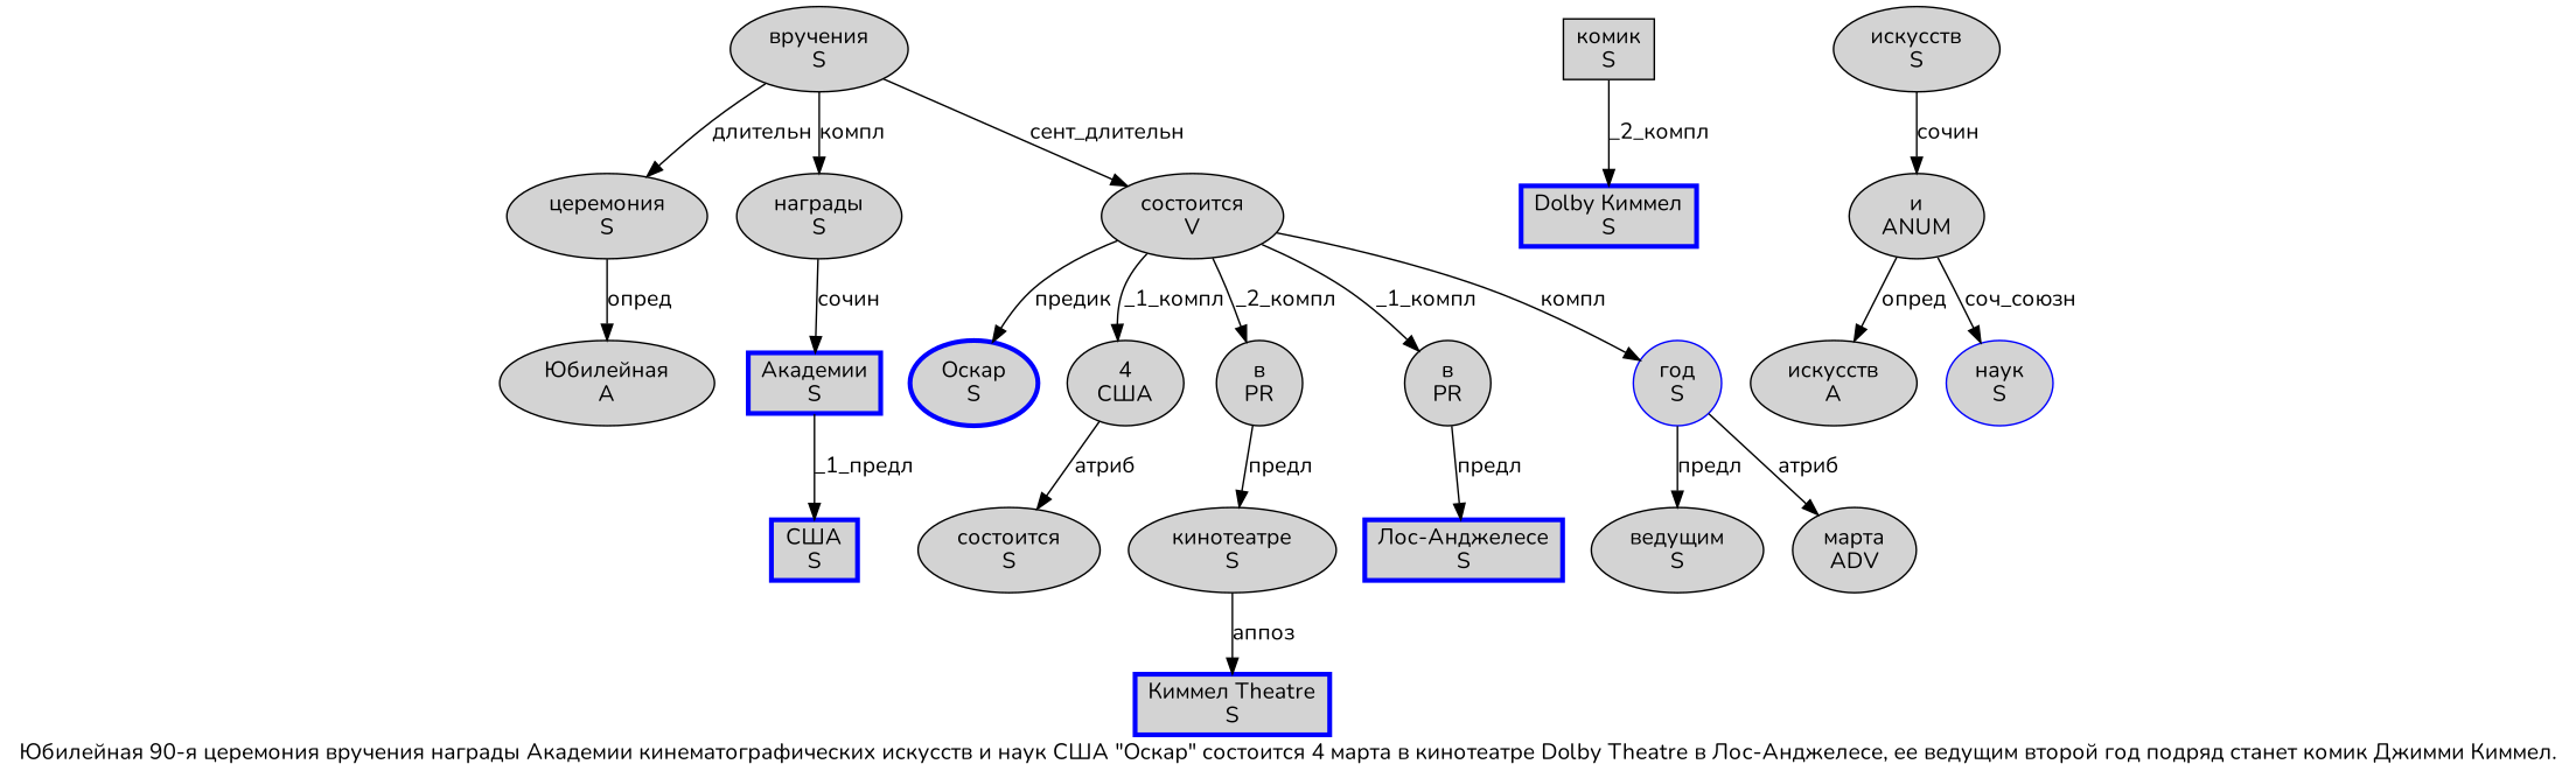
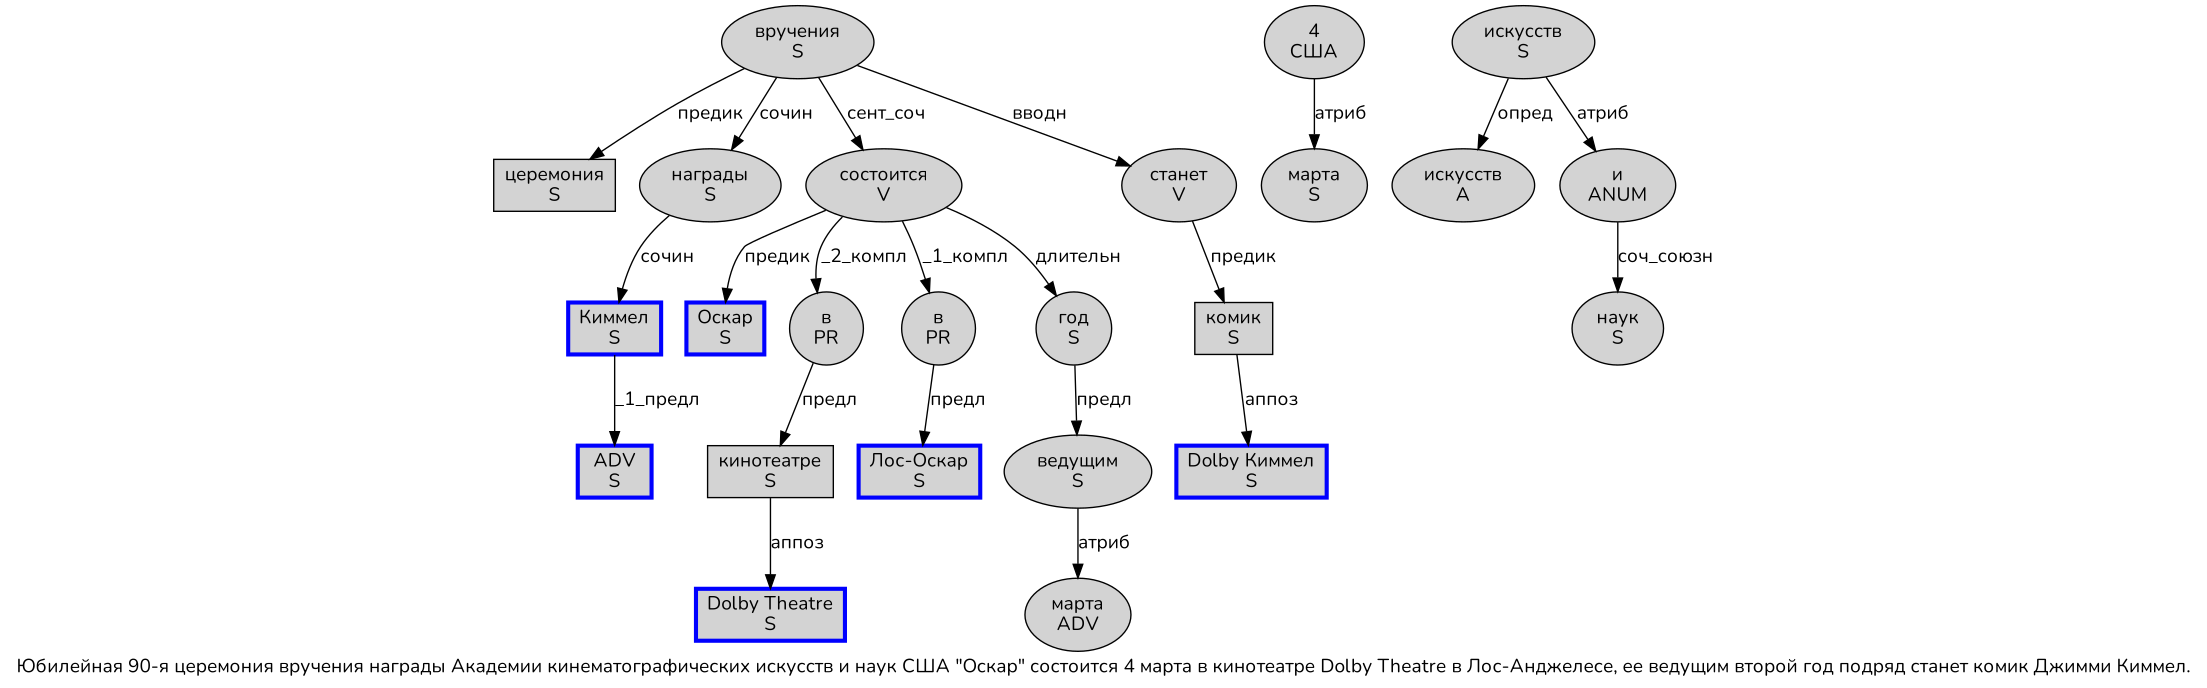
  digraph {
    fontname=Nunito
    label="Юбилейная 90-я церемония вручения награды Академии кинематографических искусств и наук США \"Оскар\" состоится 4 марта в кинотеатре Dolby Theatre в Лос-Анджелесе, ее ведущим второй год подряд станет комик Джимми Киммел."
    node [fillcolor=lightgray fontname=Nunito penwidth=1 shape=ellipse style=filled]
    edge [fontname=Nunito]
-   n1 [label="Юбилейная\nA"]
-   n2 [label="церемония\nS"]
+   n2 [label="церемония\nS" shape=box]
    n3 [label="вручения\nS"]
    n4 [label="награды\nS"]
    n5 [label="состоится\nV"]
-   n7 [color=blue label="Академии\nS" penwidth=3 shape=box]
-   n8 [color=blue label="Оскар\nS" penwidth=3]
+   n6 [label="станет\nV"]
+   n7 [color=blue label="Киммел\nS" penwidth=3 shape=box]
+   n8 [color=blue label="Оскар\nS" penwidth=3 shape=box]
    n9 [label="4\nСША"]
    n10 [label="в\nPR"]
    n11 [label="в\nPR"]
-   n12 [label="год\nS" color=blue]
+   n12 [label="год\nS"]
    n13 [label="комик\nS" shape=box]
-   n14 [color=blue label="США\nS" penwidth=3 shape=box]
+   n14 [color=blue label="ADV\nS" penwidth=3 shape=box]
    n15 [label="искусств\nS"]
    n16 [label="искусств\nA"]
    n17 [label="и\nANUM"]
-   n18 [label="наук\nS" color=blue]
-   n19 [label="состоится\nS"]
-   n20 [label="кинотеатре\nS"]
-   n21 [color=blue label="Лос-Анджелесе\nS" penwidth=3 shape=box]
+   n18 [label="наук\nS"]
+   n19 [label="марта\nS"]
+   n20 [label="кинотеатре\nS" shape=box]
+   n21 [color=blue label="Лос-Оскар\nS" penwidth=3 shape=box]
    n22 [label="ведущим\nS"]
    n23 [label="марта\nADV"]
-   n24 [color=blue label="Киммел Theatre\nS" penwidth=3 shape=box]
+   n24 [color=blue label="Dolby Theatre\nS" penwidth=3 shape=box]
    n25 [color=blue label="Dolby Киммел\nS" penwidth=3 shape=box]
-   n2 -> n1 [label="опред"]
-   n3 -> n2 [label="длительн"]
-   n3 -> n4 [label="компл"]
-   n3 -> n5 [label="сент_длительн"]
+   n3 -> n2 [label="предик"]
+   n3 -> n4 [label="сочин"]
+   n3 -> n5 [label="сент_соч"]
+   n3 -> n6 [label="вводн"]
    n4 -> n7 [label="сочин"]
    n5 -> n8 [label="предик"]
-   n5 -> n9 [label="_1_компл"]
    n5 -> n10 [label="_2_компл"]
    n5 -> n11 [label="_1_компл"]
-   n5 -> n12 [label="компл"]
+   n5 -> n12 [label="длительн"]
+   n6 -> n13 [label="предик"]
    n7 -> n14 [label="_1_предл"]
    n9 -> n19 [label="атриб"]
    n10 -> n20 [label="предл"]
    n11 -> n21 [label="предл"]
    n12 -> n22 [label="предл"]
-   n12 -> n23 [label="атриб"]
-   n13 -> n25 [label="_2_компл"]
-   n17 -> n16 [label="опред"]
-   n15 -> n17 [label="сочин"]
+   n22 -> n23 [label="атриб"]
+   n13 -> n25 [label="аппоз"]
+   n15 -> n16 [label="опред"]
+   n15 -> n17 [label="атриб"]
    n17 -> n18 [label="соч_союзн"]
    n20 -> n24 [label="аппоз"]
  }
